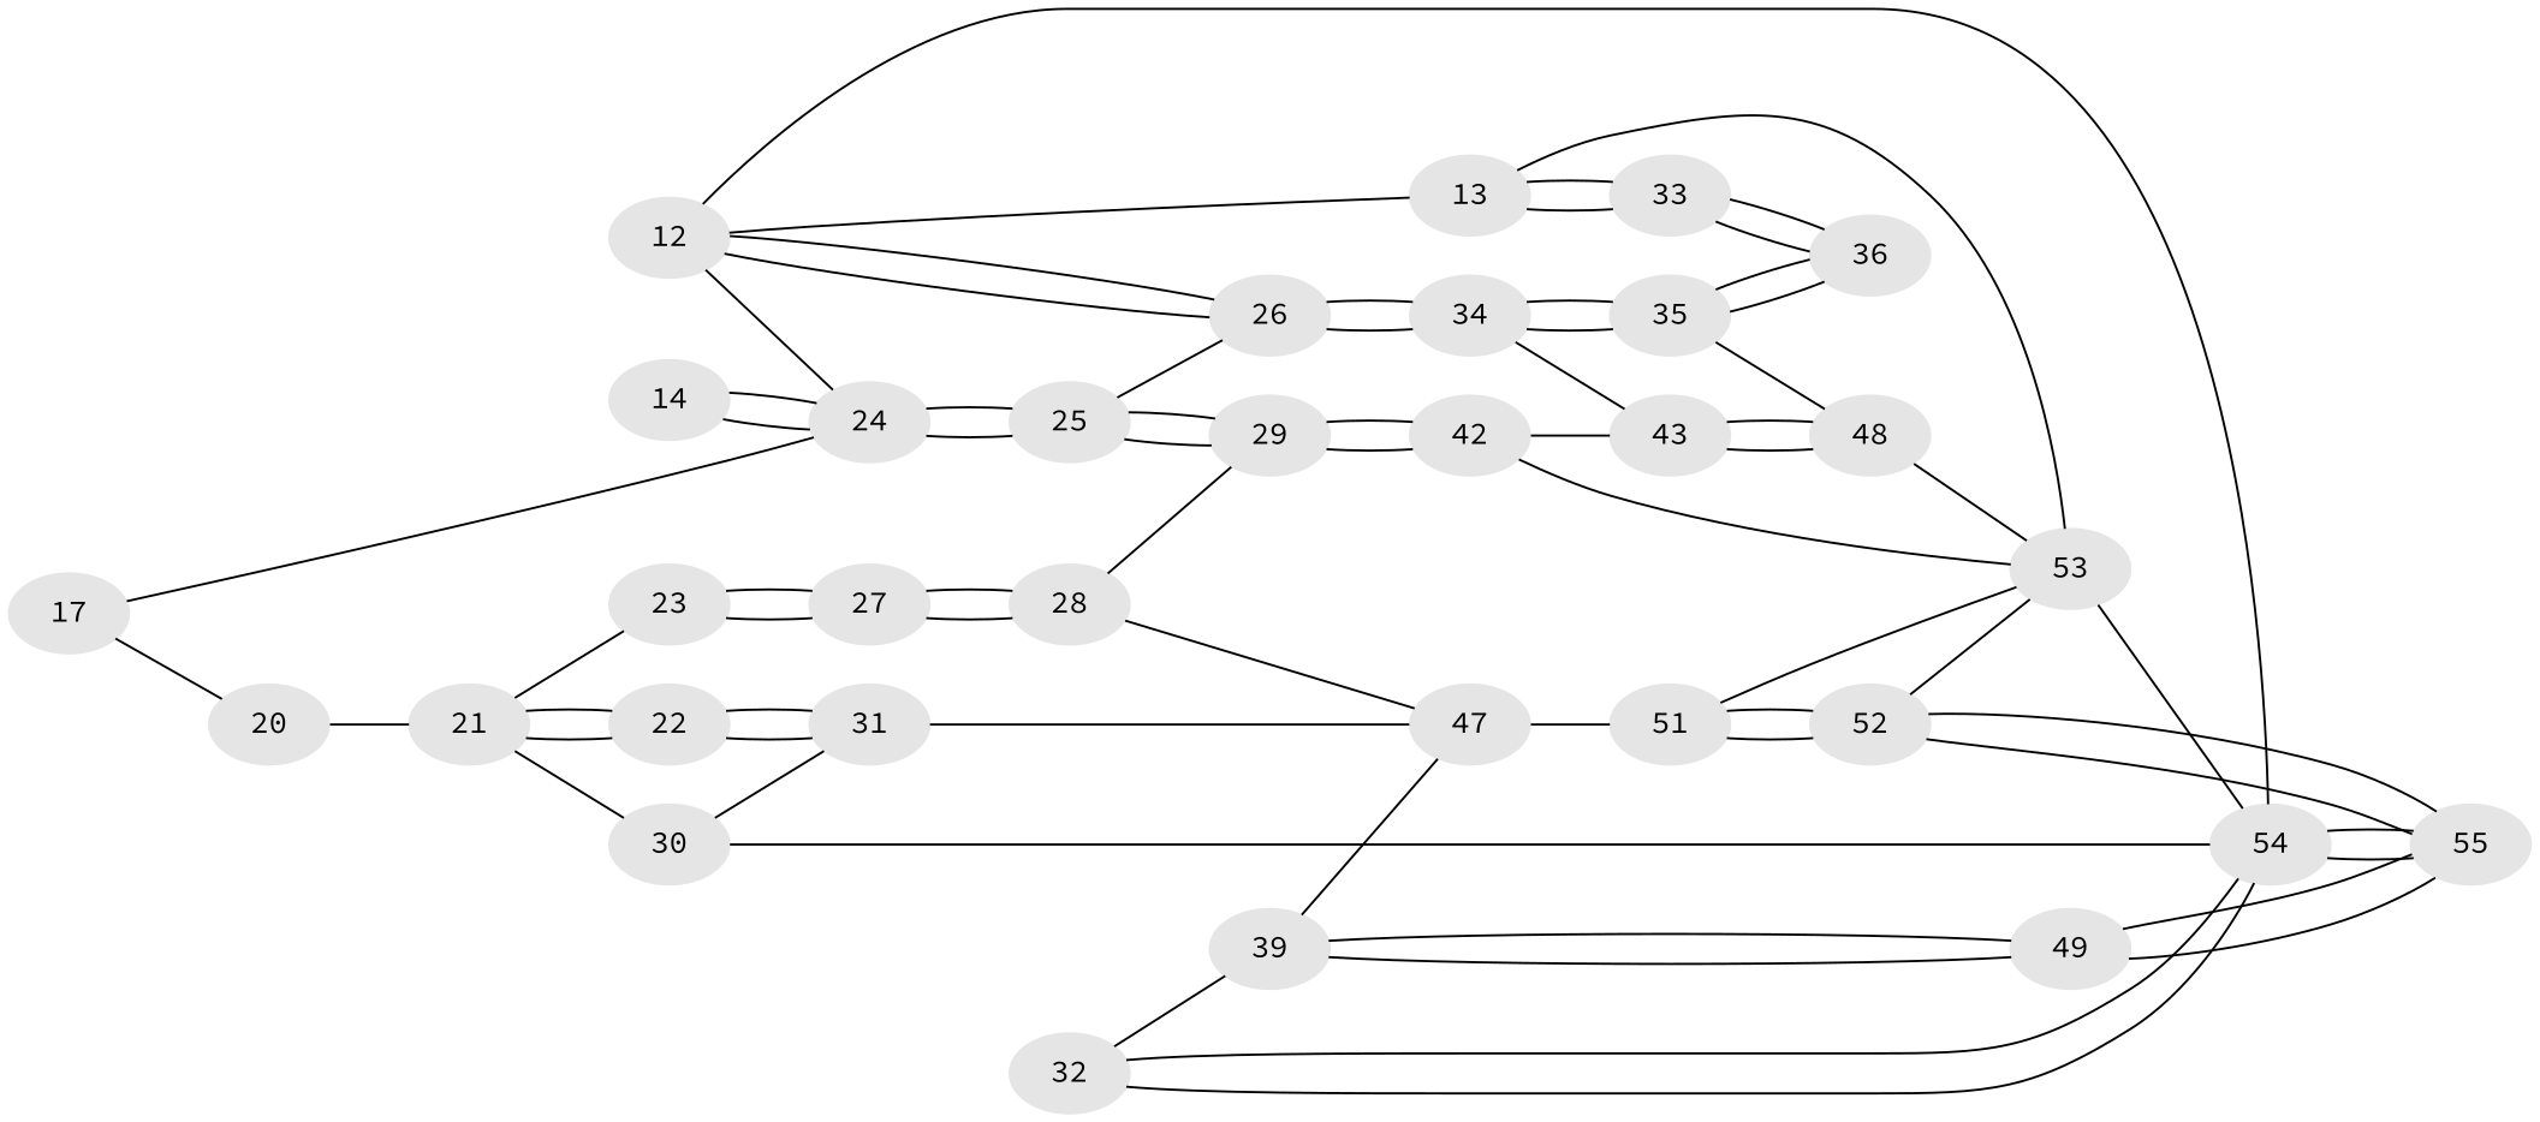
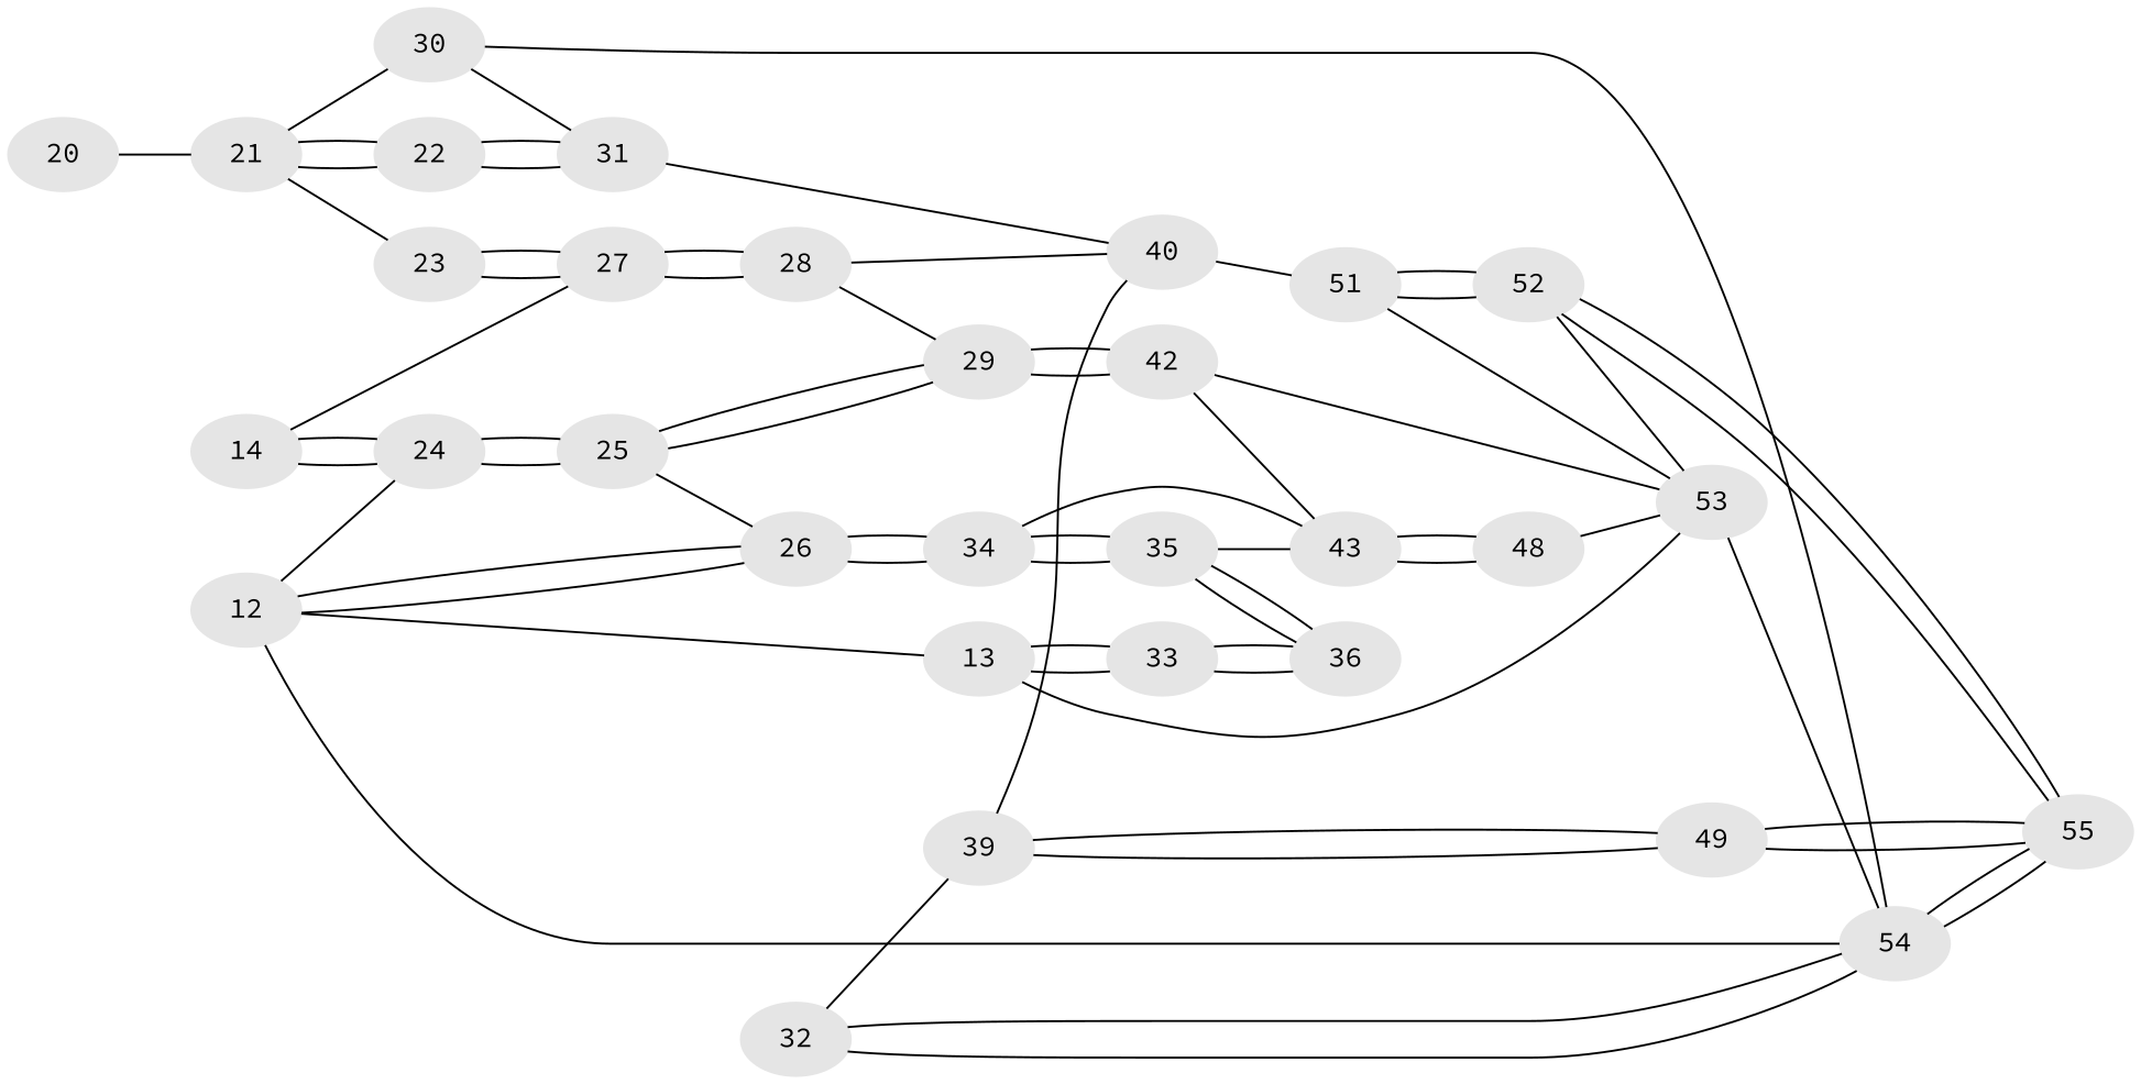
  graph {
    fontname="Source Code Pro"
    rankdir=LR
    node [color=gray90 fontname="Source Code Pro" style=filled]
    edge [fontname="Source Code Pro"]
    12 [super="+9"]
    13 [super="+11"]
    24 [super="+7+6"]
    26
    54 [super="+4+32"]
    33
    53 [super="+41+47+46"]
    25
    34
    55
    36
    14
    27 [super="+15+16"]
    28
-   17 [super="+2"]
    20
    21 [super="+19"]
    30 [super="+18"]
    31
    22
    23
-   40 [super="+37" label=47]
+   40 [super="+37"]
    29
    42
    35
    43
    51 [super="+45+44"]
    48
    n29 [label=32]
    39
    49
    52
    12 -- 13 [weight=2]
    12 -- 24
    12 -- 26
    12 -- 26
    12 -- 54
    13 -- 33 [weight=2]
    13 -- 33
    13 -- 53
    24 -- 25
    24 -- 25
    26 -- 34
    26 -- 34
    54 -- 55
    54 -- 55
    33 -- 36
    33 -- 36
    53 -- 54
    25 -- 26
    25 -- 29
    25 -- 29
    34 -- 35
    34 -- 35
    34 -- 43
    14 -- 24 [weight=2]
    14 -- 24
+   14 -- 27
    27 -- 28
    27 -- 28
    28 -- 40
    28 -- 29
-   17 -- 24
-   17 -- 20
    20 -- 21 [weight=2]
    21 -- 30
    21 -- 22
    21 -- 22
    21 -- 23
    30 -- 54 [weight=2]
    30 -- 31
    31 -- 40
    22 -- 31
    22 -- 31
    23 -- 27 [weight=2]
    23 -- 27
    40 -- 51
    29 -- 42
    29 -- 42
    42 -- 53
    42 -- 43
    35 -- 36
    35 -- 36
-   35 -- 48
+   35 -- 43
    43 -- 48
    43 -- 48
    51 -- 53
    51 -- 52
    51 -- 52
    48 -- 53
    n29 -- 54 [weight=2]
    n29 -- 54
    n29 -- 39
    39 -- 40
    39 -- 49
    39 -- 49
    49 -- 55
    49 -- 55
    52 -- 53
    52 -- 55
    52 -- 55
  }
